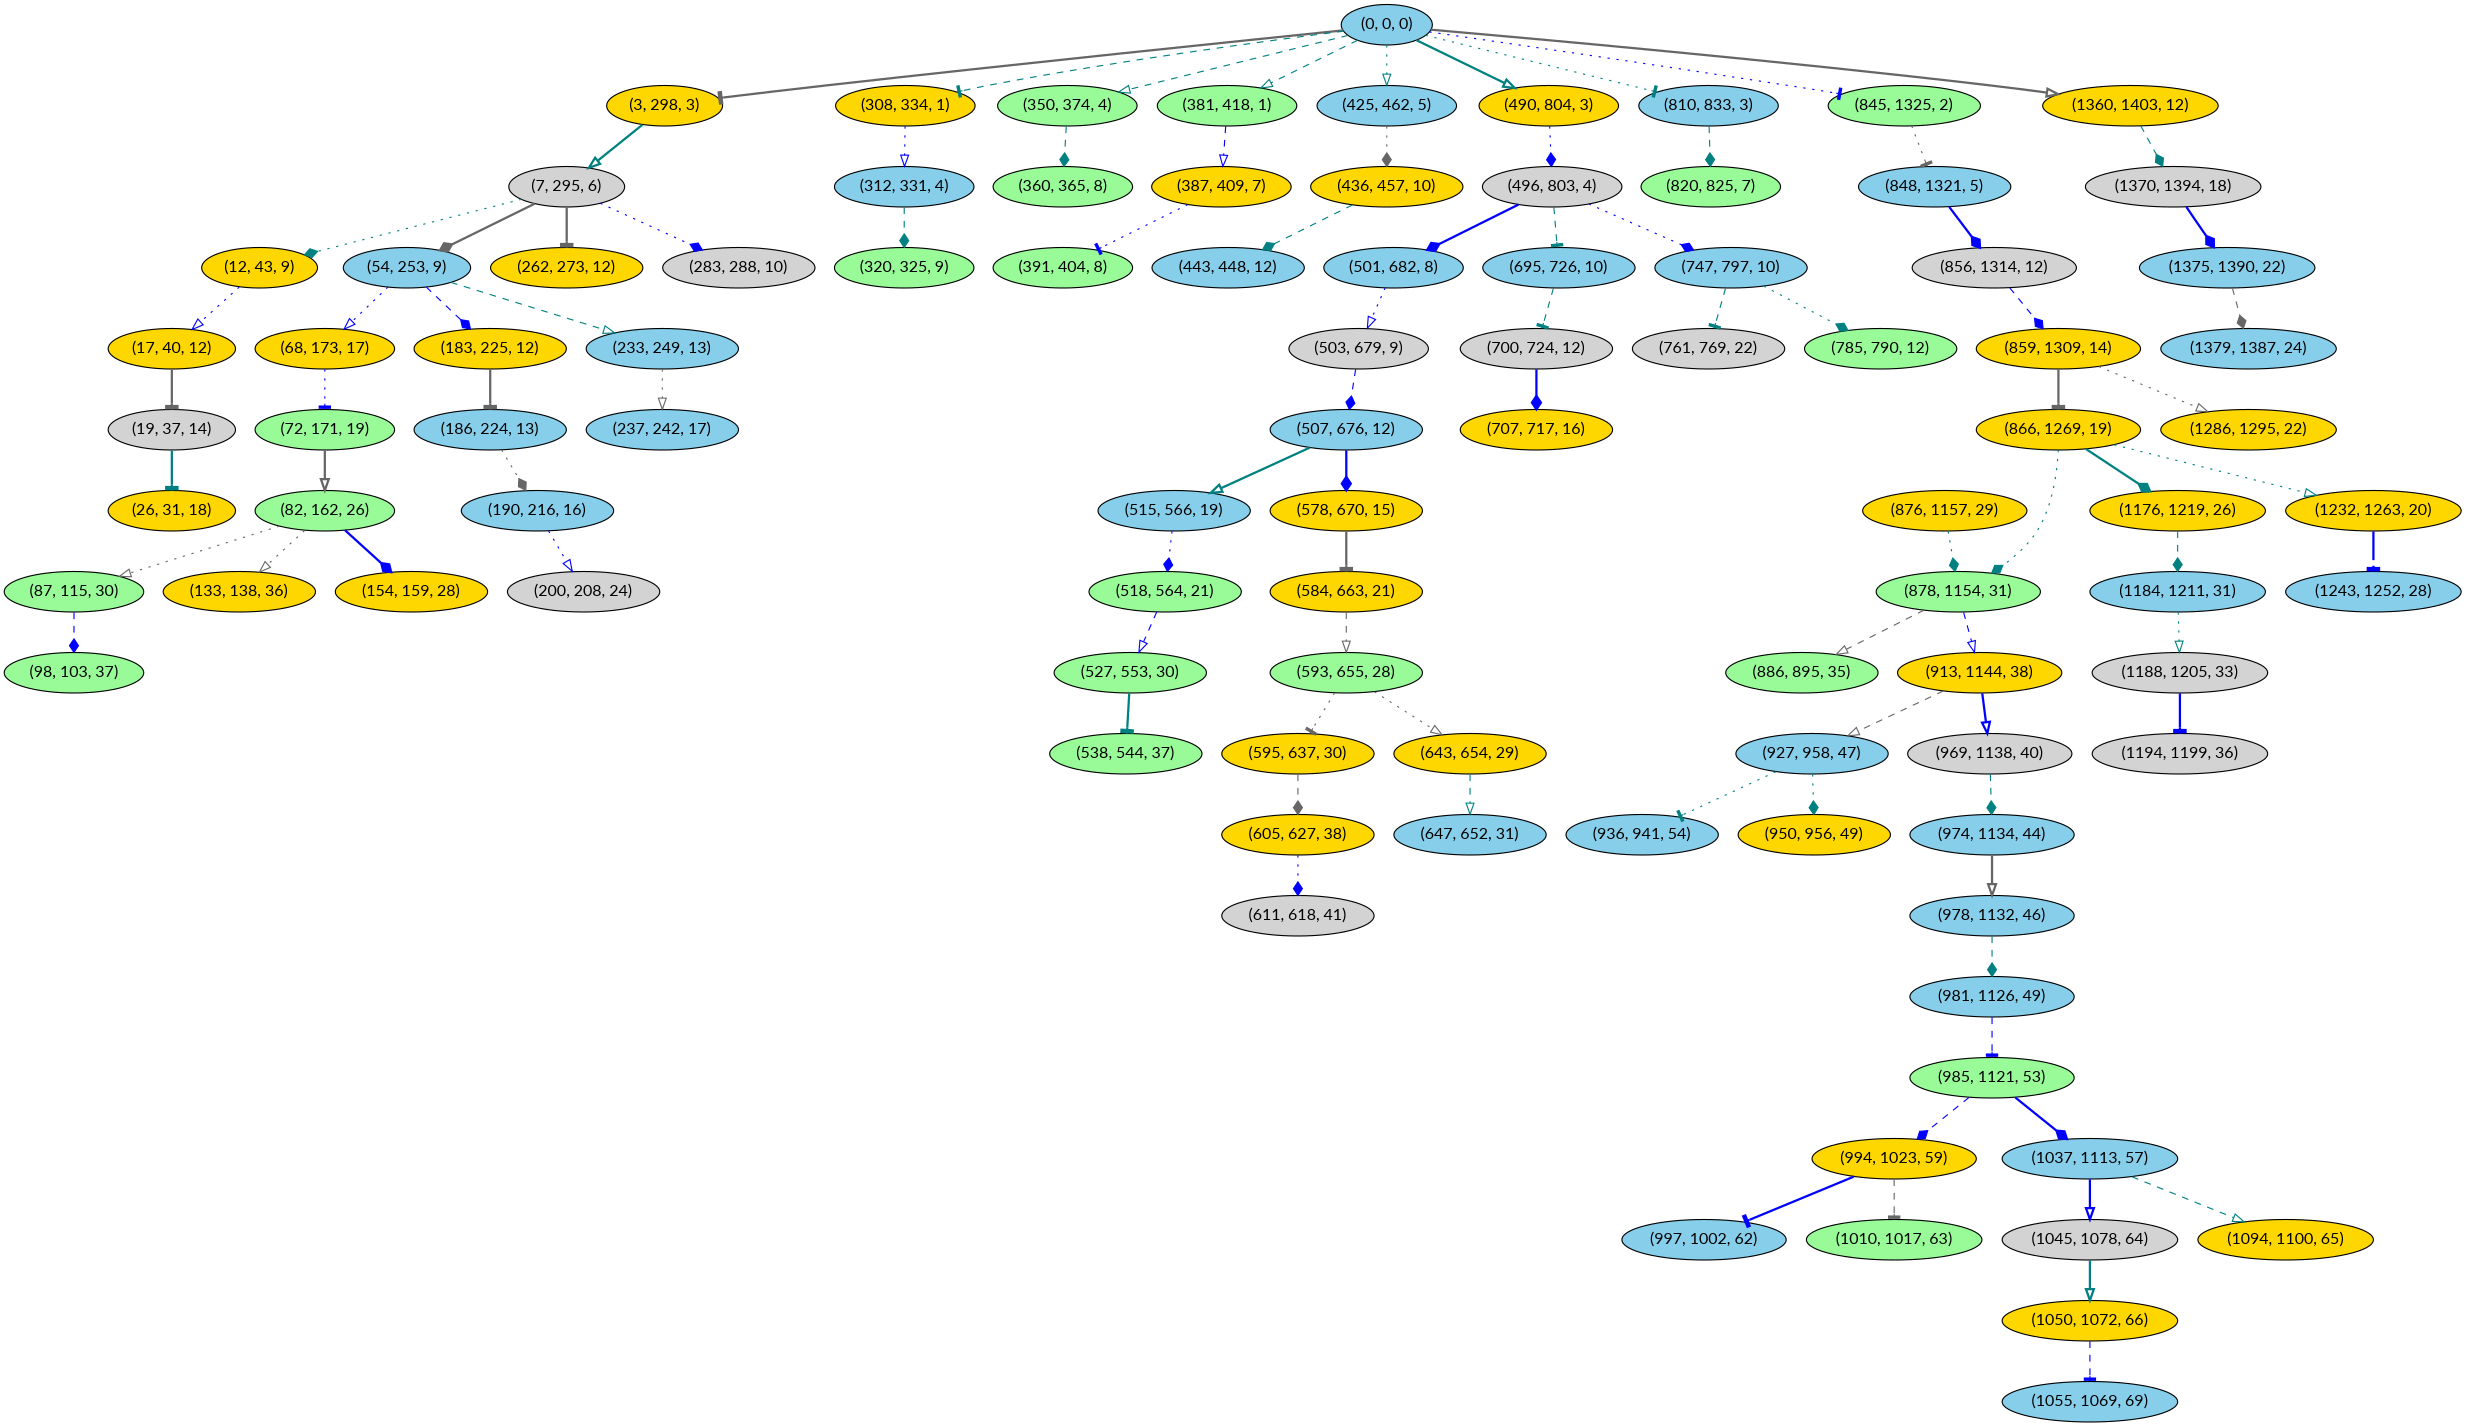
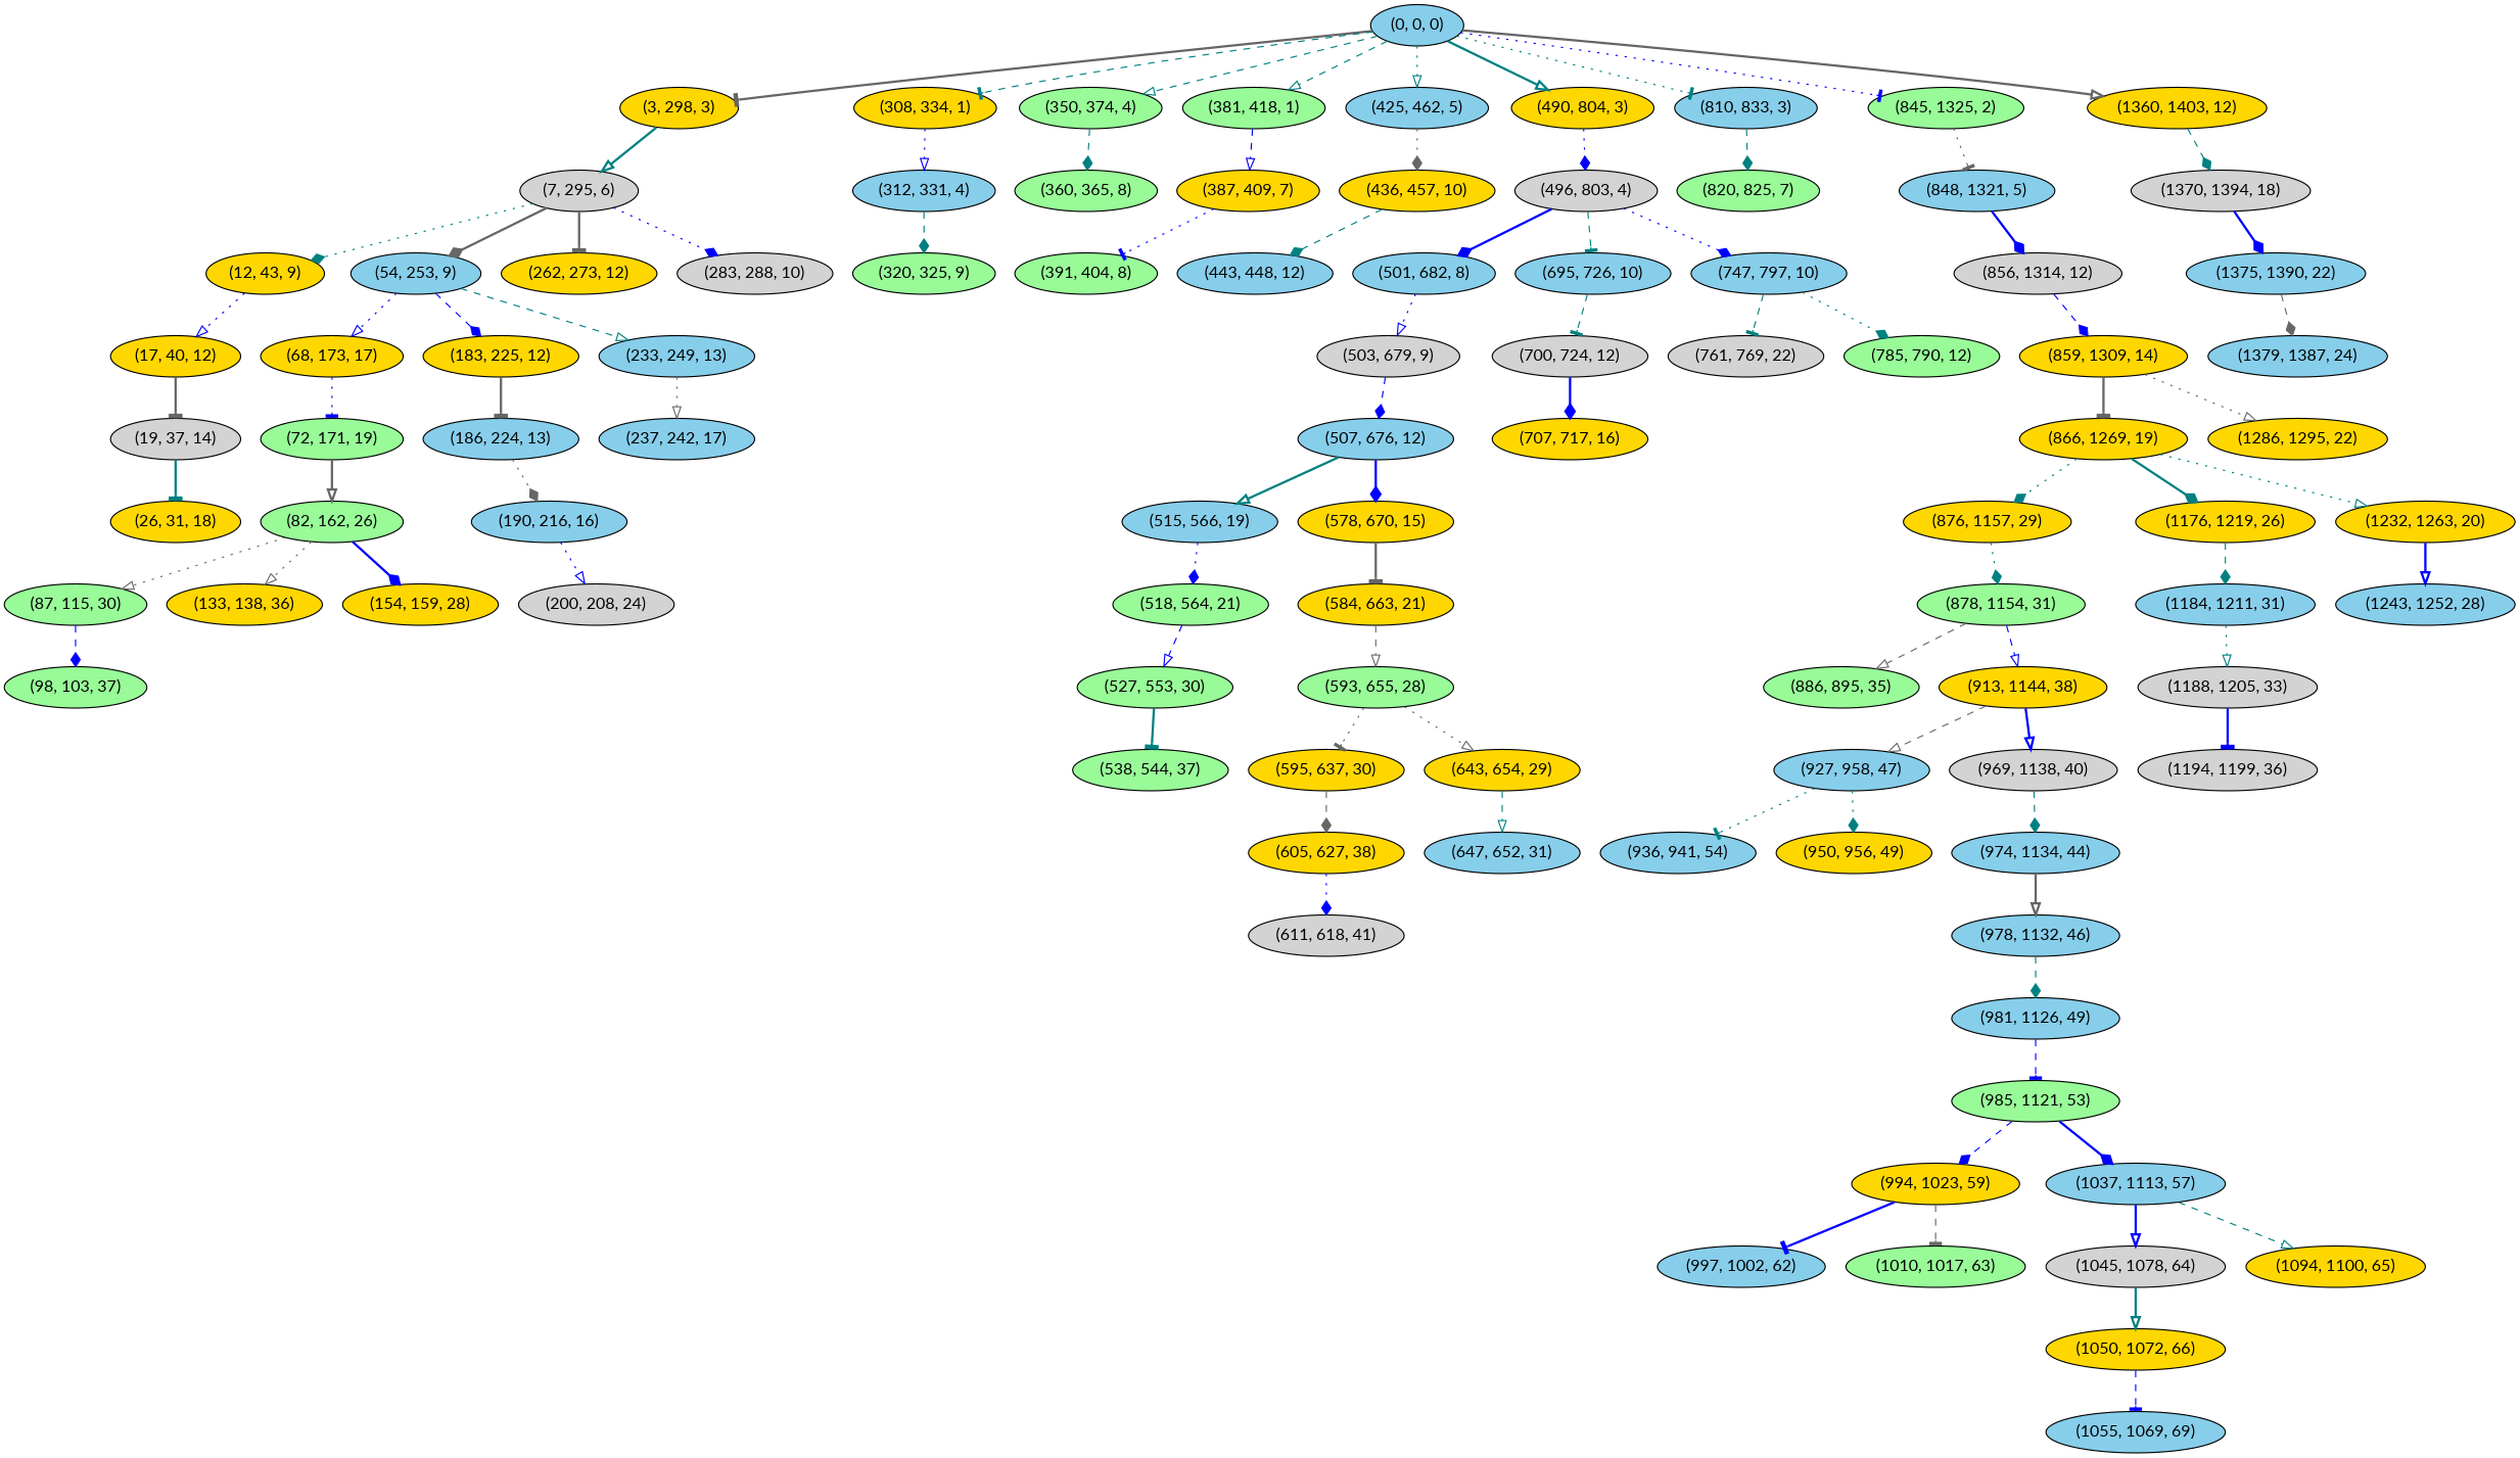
  digraph {
    fontname=Lato
    node [fillcolor=gold fontname=Lato style=filled]
    edge [arrowhead=diamond color=blue fontname=Lato style=dashed]
    "(3, 298, 3)"
    "(0, 0, 0)" [fillcolor=skyblue]
    "(308, 334, 1)"
    "(350, 374, 4)" [fillcolor=palegreen]
    "(381, 418, 1)" [fillcolor=palegreen]
    "(425, 462, 5)" [fillcolor=skyblue]
    "(490, 804, 3)"
    "(810, 833, 3)" [fillcolor=skyblue]
    "(845, 1325, 2)" [fillcolor=palegreen]
    "(1360, 1403, 12)"
    "(7, 295, 6)" [fillcolor=lightgrey]
    "(312, 331, 4)" [fillcolor=skyblue]
    "(360, 365, 8)" [fillcolor=palegreen]
    "(387, 409, 7)"
    "(436, 457, 10)"
    "(496, 803, 4)" [fillcolor=lightgrey]
    "(820, 825, 7)" [fillcolor=palegreen]
    "(848, 1321, 5)" [fillcolor=skyblue]
    "(1370, 1394, 18)" [fillcolor=lightgrey]
    "(12, 43, 9)"
    "(54, 253, 9)" [fillcolor=skyblue]
    "(262, 273, 12)"
    "(283, 288, 10)" [fillcolor=lightgrey]
    "(17, 40, 12)"
    "(68, 173, 17)"
    "(183, 225, 12)"
    "(233, 249, 13)" [fillcolor=skyblue]
    "(19, 37, 14)" [fillcolor=lightgrey]
    "(26, 31, 18)"
    "(72, 171, 19)" [fillcolor=palegreen]
    "(186, 224, 13)" [fillcolor=skyblue]
    "(237, 242, 17)" [fillcolor=skyblue]
    "(82, 162, 26)" [fillcolor=palegreen]
    "(87, 115, 30)" [fillcolor=palegreen]
    "(133, 138, 36)"
    "(154, 159, 28)"
    "(98, 103, 37)" [fillcolor=palegreen]
    "(190, 216, 16)" [fillcolor=skyblue]
    "(200, 208, 24)" [fillcolor=lightgrey]
    "(320, 325, 9)" [fillcolor=palegreen]
    "(391, 404, 8)" [fillcolor=palegreen]
    "(443, 448, 12)" [fillcolor=skyblue]
    "(501, 682, 8)" [fillcolor=skyblue]
    "(695, 726, 10)" [fillcolor=skyblue]
    "(747, 797, 10)" [fillcolor=skyblue]
    "(503, 679, 9)" [fillcolor=lightgrey]
    "(700, 724, 12)" [fillcolor=lightgrey]
    "(761, 769, 22)" [fillcolor=lightgrey]
    "(785, 790, 12)" [fillcolor=palegreen]
    "(507, 676, 12)" [fillcolor=skyblue]
    "(515, 566, 19)" [fillcolor=skyblue]
    "(578, 670, 15)"
    "(518, 564, 21)" [fillcolor=palegreen]
    "(584, 663, 21)"
    "(527, 553, 30)" [fillcolor=palegreen]
    "(538, 544, 37)" [fillcolor=palegreen]
    "(593, 655, 28)" [fillcolor=palegreen]
    "(595, 637, 30)"
    "(643, 654, 29)"
    "(605, 627, 38)"
    "(647, 652, 31)" [fillcolor=skyblue]
    "(611, 618, 41)" [fillcolor=lightgrey]
    "(707, 717, 16)"
    "(856, 1314, 12)" [fillcolor=lightgrey]
    "(859, 1309, 14)"
    "(866, 1269, 19)"
    "(1286, 1295, 22)"
    "(876, 1157, 29)"
    "(1176, 1219, 26)"
    "(1232, 1263, 20)"
    "(878, 1154, 31)" [fillcolor=palegreen]
    "(1184, 1211, 31)" [fillcolor=skyblue]
    "(1243, 1252, 28)" [fillcolor=skyblue]
    "(886, 895, 35)" [fillcolor=palegreen]
    "(913, 1144, 38)"
    "(927, 958, 47)" [fillcolor=skyblue]
    "(969, 1138, 40)" [fillcolor=lightgrey]
    "(936, 941, 54)" [fillcolor=skyblue]
    "(950, 956, 49)"
    "(974, 1134, 44)" [fillcolor=skyblue]
    "(978, 1132, 46)" [fillcolor=skyblue]
    "(981, 1126, 49)" [fillcolor=skyblue]
    "(985, 1121, 53)" [fillcolor=palegreen]
    "(994, 1023, 59)"
    "(1037, 1113, 57)" [fillcolor=skyblue]
    "(997, 1002, 62)" [fillcolor=skyblue]
    "(1010, 1017, 63)" [fillcolor=palegreen]
    "(1045, 1078, 64)" [fillcolor=lightgrey]
    "(1094, 1100, 65)"
    "(1050, 1072, 66)"
    "(1055, 1069, 69)" [fillcolor=skyblue]
    "(1188, 1205, 33)" [fillcolor=lightgrey]
    "(1194, 1199, 36)" [fillcolor=lightgrey]
    "(1375, 1390, 22)" [fillcolor=skyblue]
    "(1379, 1387, 24)" [fillcolor=skyblue]
    "(3, 298, 3)" -> "(7, 295, 6)" [arrowhead=onormal color=teal style=bold]
    "(0, 0, 0)" -> "(3, 298, 3)" [arrowhead=tee color=gray40 style=bold]
    "(0, 0, 0)" -> "(308, 334, 1)" [arrowhead=tee color=teal]
    "(0, 0, 0)" -> "(350, 374, 4)" [arrowhead=onormal color=teal]
    "(0, 0, 0)" -> "(381, 418, 1)" [arrowhead=onormal color=teal]
    "(0, 0, 0)" -> "(425, 462, 5)" [arrowhead=onormal color=teal style=dotted]
    "(0, 0, 0)" -> "(490, 804, 3)" [arrowhead=onormal color=teal style=bold]
    "(0, 0, 0)" -> "(810, 833, 3)" [arrowhead=tee color=teal style=dotted]
    "(0, 0, 0)" -> "(845, 1325, 2)" [arrowhead=tee style=dotted]
    "(0, 0, 0)" -> "(1360, 1403, 12)" [arrowhead=onormal color=gray40 style=bold]
    "(308, 334, 1)" -> "(312, 331, 4)" [arrowhead=onormal style=dotted]
    "(350, 374, 4)" -> "(360, 365, 8)" [color=teal]
    "(381, 418, 1)" -> "(387, 409, 7)" [arrowhead=onormal]
    "(425, 462, 5)" -> "(436, 457, 10)" [color=gray40 style=dotted]
    "(490, 804, 3)" -> "(496, 803, 4)" [style=dotted]
    "(810, 833, 3)" -> "(820, 825, 7)" [color=teal]
    "(845, 1325, 2)" -> "(848, 1321, 5)" [arrowhead=tee color=gray40 style=dotted]
    "(1360, 1403, 12)" -> "(1370, 1394, 18)" [color=teal]
    "(7, 295, 6)" -> "(12, 43, 9)" [color=teal style=dotted]
    "(7, 295, 6)" -> "(54, 253, 9)" [color=gray40 style=bold]
    "(7, 295, 6)" -> "(262, 273, 12)" [arrowhead=tee color=gray40 style=bold]
    "(7, 295, 6)" -> "(283, 288, 10)" [style=dotted]
    "(312, 331, 4)" -> "(320, 325, 9)" [color=teal]
    "(387, 409, 7)" -> "(391, 404, 8)" [arrowhead=tee style=dotted]
    "(436, 457, 10)" -> "(443, 448, 12)" [color=teal]
    "(496, 803, 4)" -> "(501, 682, 8)" [style=bold]
    "(496, 803, 4)" -> "(695, 726, 10)" [arrowhead=tee color=teal]
    "(496, 803, 4)" -> "(747, 797, 10)" [style=dotted]
    "(848, 1321, 5)" -> "(856, 1314, 12)" [style=bold]
    "(1370, 1394, 18)" -> "(1375, 1390, 22)" [style=bold]
    "(12, 43, 9)" -> "(17, 40, 12)" [arrowhead=onormal style=dotted]
    "(54, 253, 9)" -> "(68, 173, 17)" [arrowhead=onormal style=dotted]
    "(54, 253, 9)" -> "(183, 225, 12)"
    "(54, 253, 9)" -> "(233, 249, 13)" [arrowhead=onormal color=teal]
    "(17, 40, 12)" -> "(19, 37, 14)" [arrowhead=tee color=gray40 style=bold]
    "(68, 173, 17)" -> "(72, 171, 19)" [arrowhead=tee style=dotted]
    "(183, 225, 12)" -> "(186, 224, 13)" [arrowhead=tee color=gray40 style=bold]
    "(233, 249, 13)" -> "(237, 242, 17)" [arrowhead=onormal color=gray40 style=dotted]
    "(19, 37, 14)" -> "(26, 31, 18)" [arrowhead=tee color=teal style=bold]
    "(72, 171, 19)" -> "(82, 162, 26)" [arrowhead=onormal color=gray40 style=bold]
    "(186, 224, 13)" -> "(190, 216, 16)" [color=gray40 style=dotted]
    "(82, 162, 26)" -> "(87, 115, 30)" [arrowhead=onormal color=gray40 style=dotted]
    "(82, 162, 26)" -> "(133, 138, 36)" [arrowhead=onormal color=gray40 style=dotted]
    "(82, 162, 26)" -> "(154, 159, 28)" [style=bold]
    "(87, 115, 30)" -> "(98, 103, 37)"
    "(190, 216, 16)" -> "(200, 208, 24)" [arrowhead=onormal style=dotted]
    "(501, 682, 8)" -> "(503, 679, 9)" [arrowhead=onormal style=dotted]
    "(695, 726, 10)" -> "(700, 724, 12)" [arrowhead=tee color=teal]
    "(747, 797, 10)" -> "(761, 769, 22)" [arrowhead=tee color=teal]
    "(747, 797, 10)" -> "(785, 790, 12)" [color=teal style=dotted]
    "(503, 679, 9)" -> "(507, 676, 12)"
    "(700, 724, 12)" -> "(707, 717, 16)" [style=bold]
    "(507, 676, 12)" -> "(515, 566, 19)" [arrowhead=onormal color=teal style=bold]
    "(507, 676, 12)" -> "(578, 670, 15)" [style=bold]
    "(515, 566, 19)" -> "(518, 564, 21)" [style=dotted]
    "(578, 670, 15)" -> "(584, 663, 21)" [arrowhead=tee color=gray40 style=bold]
    "(518, 564, 21)" -> "(527, 553, 30)" [arrowhead=onormal]
    "(584, 663, 21)" -> "(593, 655, 28)" [arrowhead=onormal color=gray40]
    "(527, 553, 30)" -> "(538, 544, 37)" [arrowhead=tee color=teal style=bold]
    "(593, 655, 28)" -> "(595, 637, 30)" [arrowhead=tee color=gray40 style=dotted]
    "(593, 655, 28)" -> "(643, 654, 29)" [arrowhead=onormal color=gray40 style=dotted]
    "(595, 637, 30)" -> "(605, 627, 38)" [color=gray40]
    "(643, 654, 29)" -> "(647, 652, 31)" [arrowhead=onormal color=teal]
    "(605, 627, 38)" -> "(611, 618, 41)" [style=dotted]
    "(856, 1314, 12)" -> "(859, 1309, 14)"
    "(859, 1309, 14)" -> "(866, 1269, 19)" [arrowhead=tee color=gray40 style=bold]
    "(859, 1309, 14)" -> "(1286, 1295, 22)" [arrowhead=onormal color=gray40 style=dotted]
-   "(866, 1269, 19)" -> "(878, 1154, 31)" [color=teal style=dotted]
+   "(866, 1269, 19)" -> "(876, 1157, 29)" [color=teal style=dotted]
    "(866, 1269, 19)" -> "(1176, 1219, 26)" [color=teal style=bold]
    "(866, 1269, 19)" -> "(1232, 1263, 20)" [arrowhead=onormal color=teal style=dotted]
    "(876, 1157, 29)" -> "(878, 1154, 31)" [color=teal style=dotted]
    "(1176, 1219, 26)" -> "(1184, 1211, 31)" [color=teal]
-   "(1232, 1263, 20)" -> "(1243, 1252, 28)" [arrowhead=tee style=bold]
+   "(1232, 1263, 20)" -> "(1243, 1252, 28)" [arrowhead=onormal style=bold]
    "(878, 1154, 31)" -> "(886, 895, 35)" [arrowhead=onormal color=gray40]
    "(878, 1154, 31)" -> "(913, 1144, 38)" [arrowhead=onormal]
    "(1184, 1211, 31)" -> "(1188, 1205, 33)" [arrowhead=onormal color=teal style=dotted]
    "(913, 1144, 38)" -> "(927, 958, 47)" [arrowhead=onormal color=gray40]
    "(913, 1144, 38)" -> "(969, 1138, 40)" [arrowhead=onormal style=bold]
    "(927, 958, 47)" -> "(936, 941, 54)" [arrowhead=tee color=teal style=dotted]
    "(927, 958, 47)" -> "(950, 956, 49)" [color=teal style=dotted]
    "(969, 1138, 40)" -> "(974, 1134, 44)" [color=teal]
    "(974, 1134, 44)" -> "(978, 1132, 46)" [arrowhead=onormal color=gray40 style=bold]
    "(978, 1132, 46)" -> "(981, 1126, 49)" [color=teal]
    "(981, 1126, 49)" -> "(985, 1121, 53)" [arrowhead=tee]
    "(985, 1121, 53)" -> "(994, 1023, 59)"
    "(985, 1121, 53)" -> "(1037, 1113, 57)" [style=bold]
    "(994, 1023, 59)" -> "(997, 1002, 62)" [arrowhead=tee style=bold]
    "(994, 1023, 59)" -> "(1010, 1017, 63)" [arrowhead=tee color=gray40]
    "(1037, 1113, 57)" -> "(1045, 1078, 64)" [arrowhead=onormal style=bold]
    "(1037, 1113, 57)" -> "(1094, 1100, 65)" [arrowhead=onormal color=teal]
    "(1045, 1078, 64)" -> "(1050, 1072, 66)" [arrowhead=onormal color=teal style=bold]
    "(1050, 1072, 66)" -> "(1055, 1069, 69)" [arrowhead=tee]
    "(1188, 1205, 33)" -> "(1194, 1199, 36)" [arrowhead=tee style=bold]
    "(1375, 1390, 22)" -> "(1379, 1387, 24)" [color=gray40]
  }
